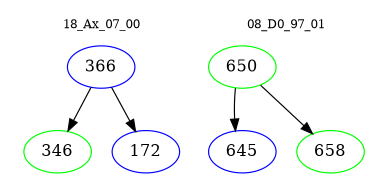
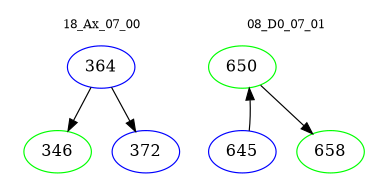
  digraph {
    node [color=blue]
    edge [color=black]
-   n1 [label=366]
+   n1 [label=364]
    n2 [color=green label=346]
-   n3 [label=172]
+   n3 [label=372]
    n4 [color=green label=650]
    n5 [label=645]
    n6 [color=green label=658]
    subgraph cluster_1 {
      color=white
      fontsize=10
      label="18_Ax_07_00"
      n1
      n2
      n3
    }
    subgraph cluster_2 {
      color=white
      fontsize=10
-     label="08_D0_97_01"
+     label="08_D0_07_01"
      n4
      n5
      n6
    }
    n1 -> n2
    n1 -> n3
-   n4 -> n5
+   n5 -> n4
    n4 -> n6
  }
